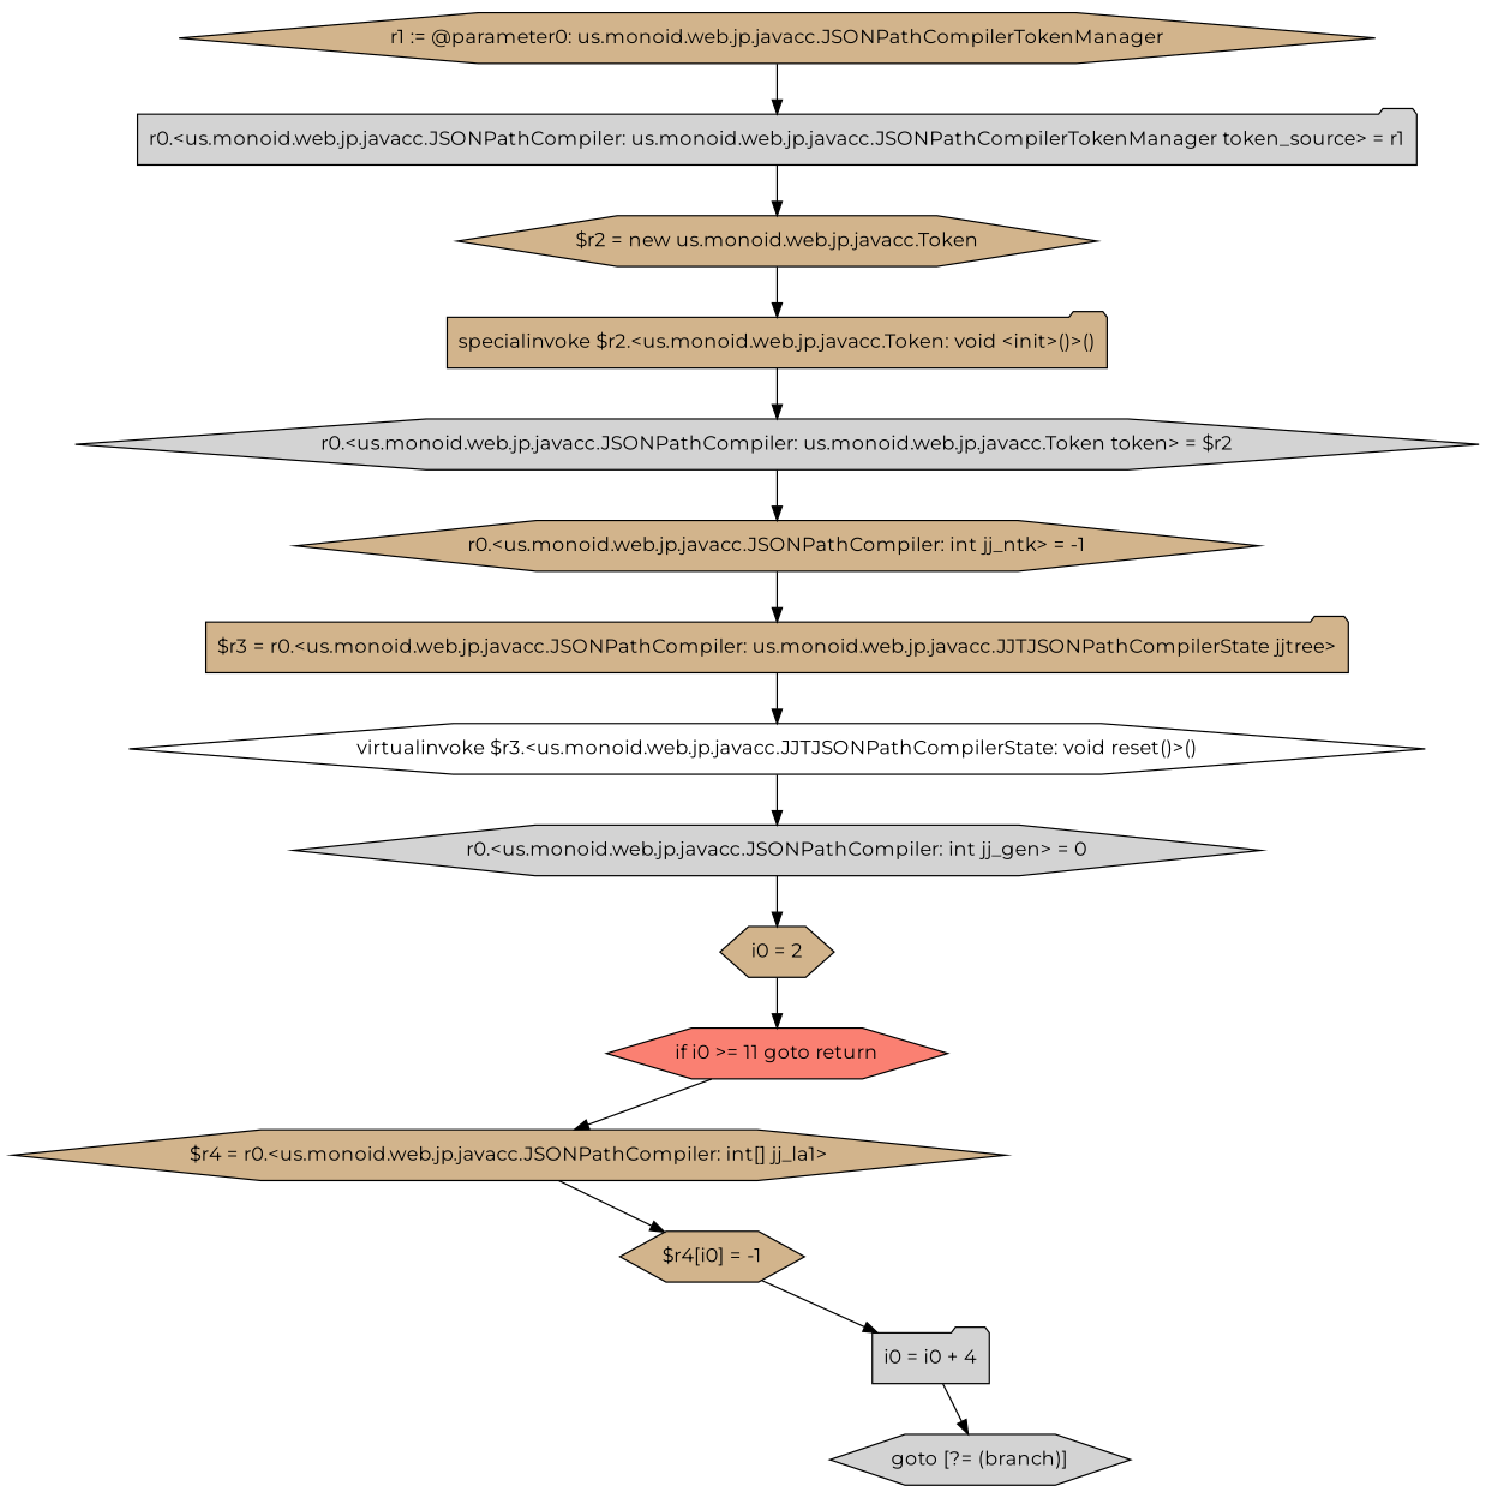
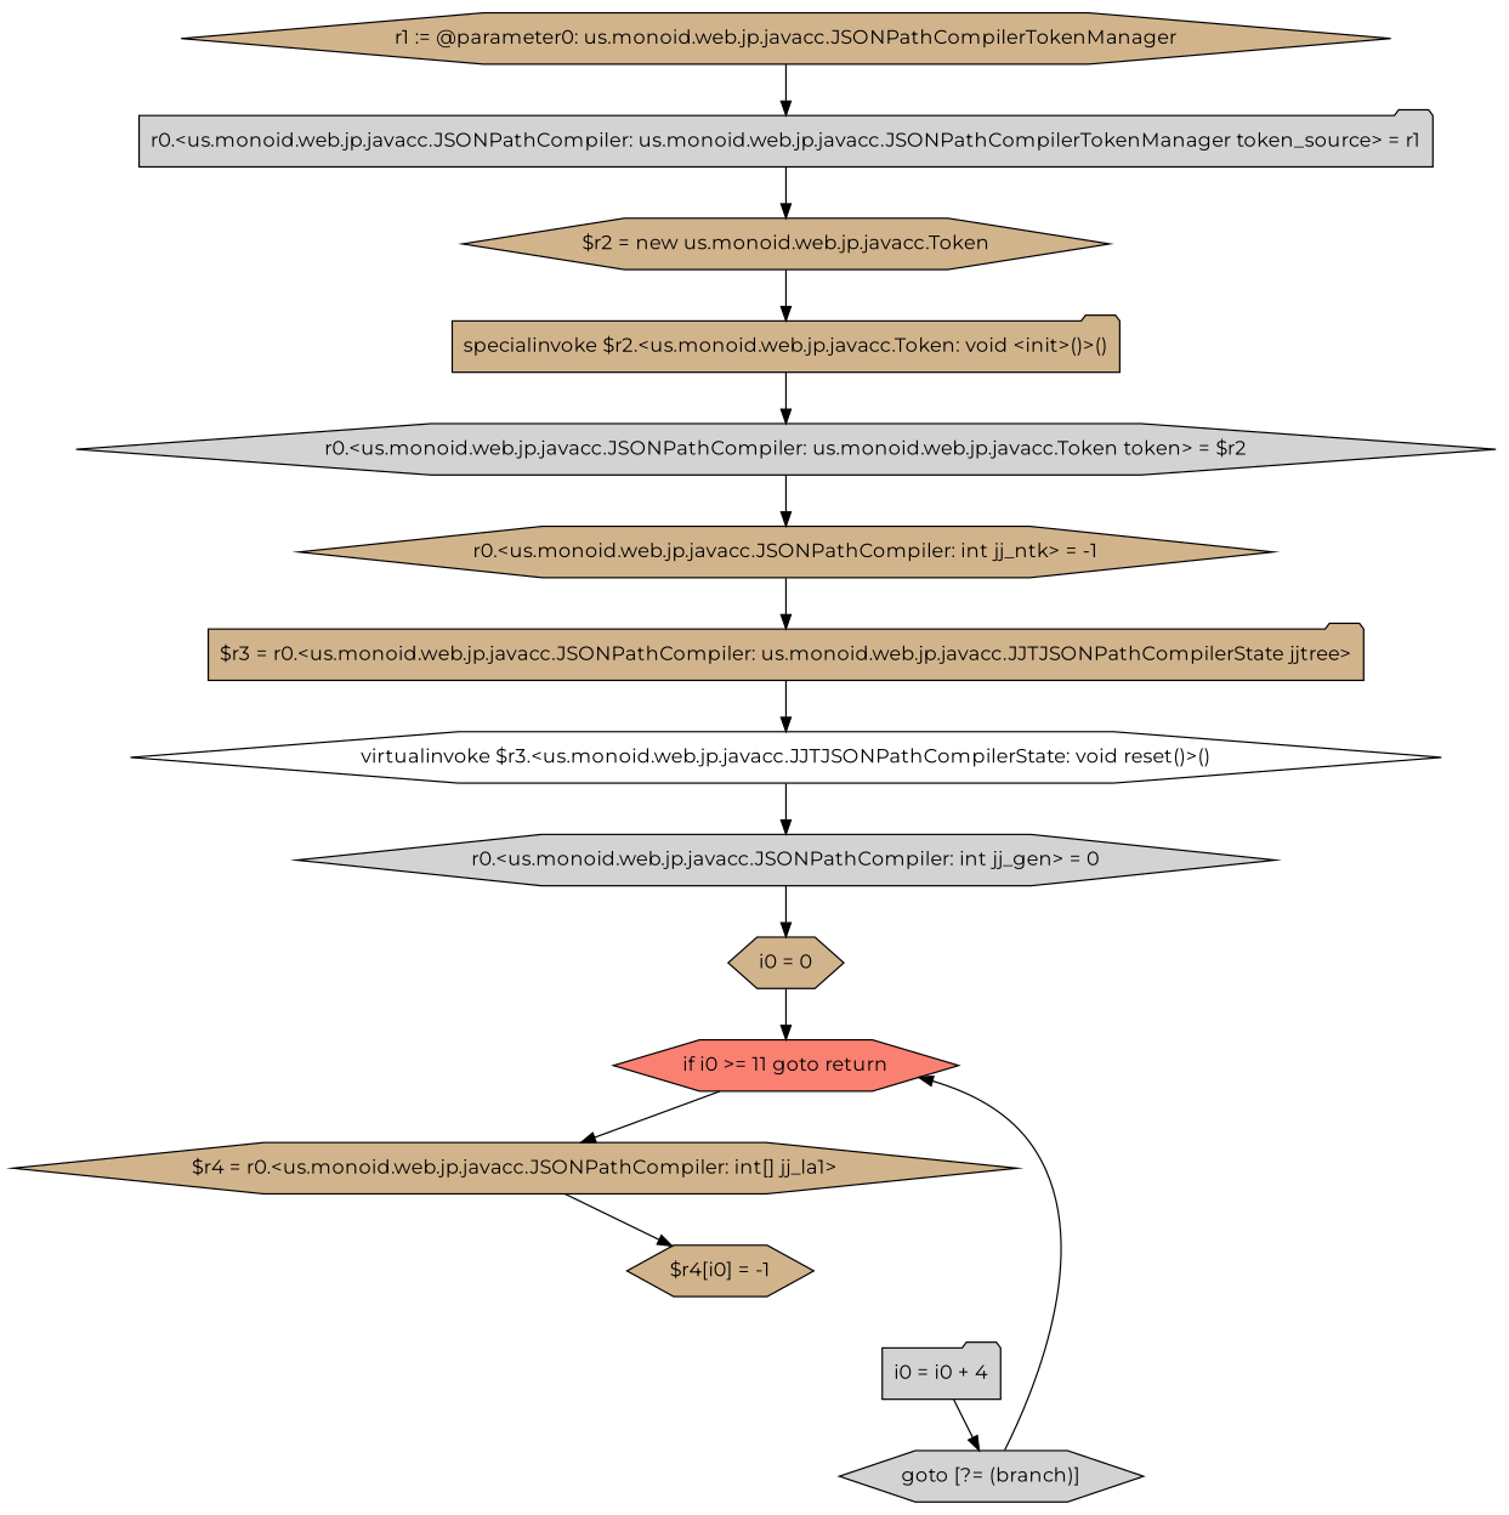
  digraph {
    fontname=Montserrat
    node [fillcolor=tan fontname=Montserrat shape=hexagon style=filled]
    edge [fontname=Montserrat]
    "r0.<us.monoid.web.jp.javacc.JSONPathCompiler: us.monoid.web.jp.javacc.JSONPathCompilerTokenManager token_source> = r1" [fillcolor=lightgrey shape=folder]
    "r1 := @parameter0: us.monoid.web.jp.javacc.JSONPathCompilerTokenManager"
    "$r2 = new us.monoid.web.jp.javacc.Token"
    "specialinvoke $r2.<us.monoid.web.jp.javacc.Token: void <init>()>()" [shape=folder]
    "r0.<us.monoid.web.jp.javacc.JSONPathCompiler: us.monoid.web.jp.javacc.Token token> = $r2" [fillcolor=lightgrey]
    "r0.<us.monoid.web.jp.javacc.JSONPathCompiler: int jj_ntk> = -1"
    "$r3 = r0.<us.monoid.web.jp.javacc.JSONPathCompiler: us.monoid.web.jp.javacc.JJTJSONPathCompilerState jjtree>" [shape=folder]
    "virtualinvoke $r3.<us.monoid.web.jp.javacc.JJTJSONPathCompilerState: void reset()>()" [fillcolor=white]
    "r0.<us.monoid.web.jp.javacc.JSONPathCompiler: int jj_gen> = 0" [fillcolor=lightgrey]
-   "i0 = 0" [label="i0 = 2"]
+   "i0 = 0"
    "if i0 >= 11 goto return" [fillcolor=salmon]
    "$r4 = r0.<us.monoid.web.jp.javacc.JSONPathCompiler: int[] jj_la1>"
    "$r4[i0] = -1"
    n14 [fillcolor=lightgrey label="i0 = i0 + 4" shape=folder]
    "goto [?= (branch)]" [fillcolor=lightgrey]
    "r0.<us.monoid.web.jp.javacc.JSONPathCompiler: us.monoid.web.jp.javacc.JSONPathCompilerTokenManager token_source> = r1" -> "$r2 = new us.monoid.web.jp.javacc.Token"
    "r1 := @parameter0: us.monoid.web.jp.javacc.JSONPathCompilerTokenManager" -> "r0.<us.monoid.web.jp.javacc.JSONPathCompiler: us.monoid.web.jp.javacc.JSONPathCompilerTokenManager token_source> = r1"
    "$r2 = new us.monoid.web.jp.javacc.Token" -> "specialinvoke $r2.<us.monoid.web.jp.javacc.Token: void <init>()>()"
    "specialinvoke $r2.<us.monoid.web.jp.javacc.Token: void <init>()>()" -> "r0.<us.monoid.web.jp.javacc.JSONPathCompiler: us.monoid.web.jp.javacc.Token token> = $r2"
    "r0.<us.monoid.web.jp.javacc.JSONPathCompiler: us.monoid.web.jp.javacc.Token token> = $r2" -> "r0.<us.monoid.web.jp.javacc.JSONPathCompiler: int jj_ntk> = -1"
    "r0.<us.monoid.web.jp.javacc.JSONPathCompiler: int jj_ntk> = -1" -> "$r3 = r0.<us.monoid.web.jp.javacc.JSONPathCompiler: us.monoid.web.jp.javacc.JJTJSONPathCompilerState jjtree>"
    "$r3 = r0.<us.monoid.web.jp.javacc.JSONPathCompiler: us.monoid.web.jp.javacc.JJTJSONPathCompilerState jjtree>" -> "virtualinvoke $r3.<us.monoid.web.jp.javacc.JJTJSONPathCompilerState: void reset()>()"
    "virtualinvoke $r3.<us.monoid.web.jp.javacc.JJTJSONPathCompilerState: void reset()>()" -> "r0.<us.monoid.web.jp.javacc.JSONPathCompiler: int jj_gen> = 0"
    "r0.<us.monoid.web.jp.javacc.JSONPathCompiler: int jj_gen> = 0" -> "i0 = 0"
    "i0 = 0" -> "if i0 >= 11 goto return"
    "if i0 >= 11 goto return" -> "$r4 = r0.<us.monoid.web.jp.javacc.JSONPathCompiler: int[] jj_la1>"
    "$r4 = r0.<us.monoid.web.jp.javacc.JSONPathCompiler: int[] jj_la1>" -> "$r4[i0] = -1"
-   "$r4[i0] = -1" -> n14
    n14 -> "goto [?= (branch)]"
+   "goto [?= (branch)]" -> "if i0 >= 11 goto return"
  }
